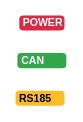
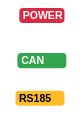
  <mxCell id="0" />
  <mxCell id="1" parent="0" />
- <mxCell id="2" value="POWER" style="html=1;shadow=0;dashed=0;shape=mxgraph.bootstrap.rrect;rSize=5;strokeColor=none;strokeWidth=1;fillColor=#DB2843;fontColor=#FFFFFF;whiteSpace=wrap;align=left;verticalAlign=middle;spacingLeft=0;fontStyle=1;fontSize=14;spacing=5;" parent="1" vertex="1"><mxGeometry x="25" y="20" width="60" height="20" as="geometry" /></mxCell>
+ <mxCell id="2" value="POWER" style="html=1;shadow=0;dashed=0;shape=mxgraph.bootstrap.rrect;rSize=5;strokeColor=none;strokeWidth=1;fillColor=#DB2843;fontColor=#FFFFFF;whiteSpace=wrap;align=left;verticalAlign=middle;spacingLeft=0;fontStyle=1;fontSize=14;spacing=5;" parent="1" vertex="1"><mxGeometry x="25" y="10" width="60" height="20" as="geometry" /></mxCell>
  <mxCell id="3" value="&lt;div&gt;CAN&lt;/div&gt;" style="html=1;shadow=0;dashed=0;shape=mxgraph.bootstrap.rrect;rSize=5;strokeColor=none;strokeWidth=1;fillColor=#33A64C;fontColor=#FFFFFF;whiteSpace=wrap;align=left;verticalAlign=middle;spacingLeft=0;fontStyle=1;fontSize=14;spacing=5;" parent="1" vertex="1"><mxGeometry x="22.5" y="70" width="65" height="20" as="geometry" /></mxCell>
  <mxCell id="4" value="RS185" style="html=1;shadow=0;dashed=0;shape=mxgraph.bootstrap.rrect;rSize=5;strokeColor=none;strokeWidth=1;fillColor=#FFBC26;fontColor=#000000;whiteSpace=wrap;align=left;verticalAlign=middle;spacingLeft=0;fontStyle=1;fontSize=14;spacing=5;" parent="1" vertex="1"><mxGeometry x="20" y="120" width="65" height="20" as="geometry" /></mxCell>
